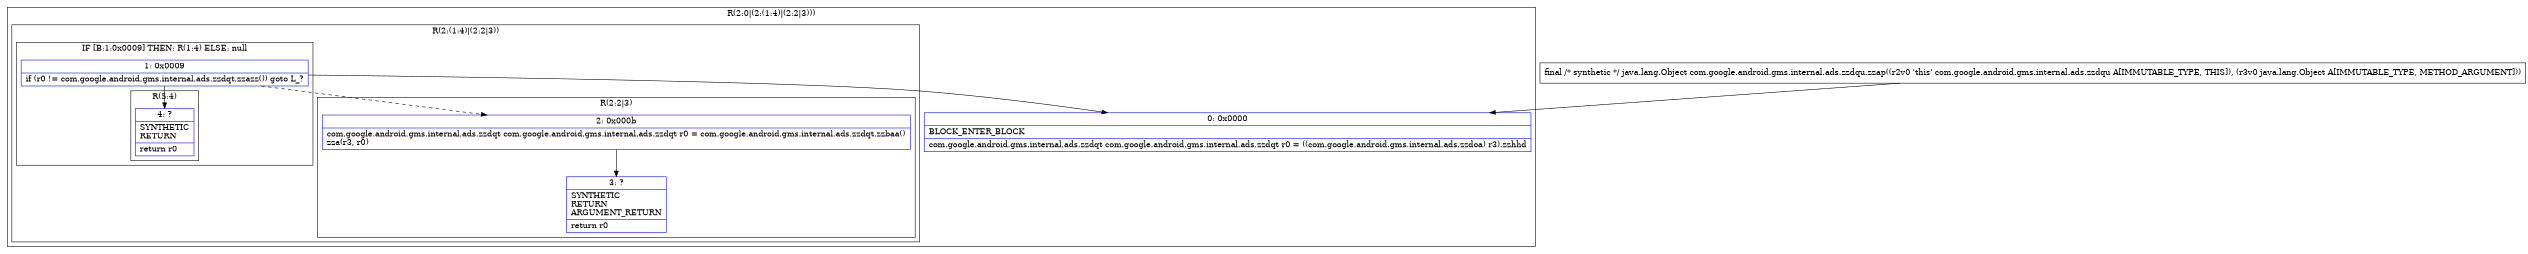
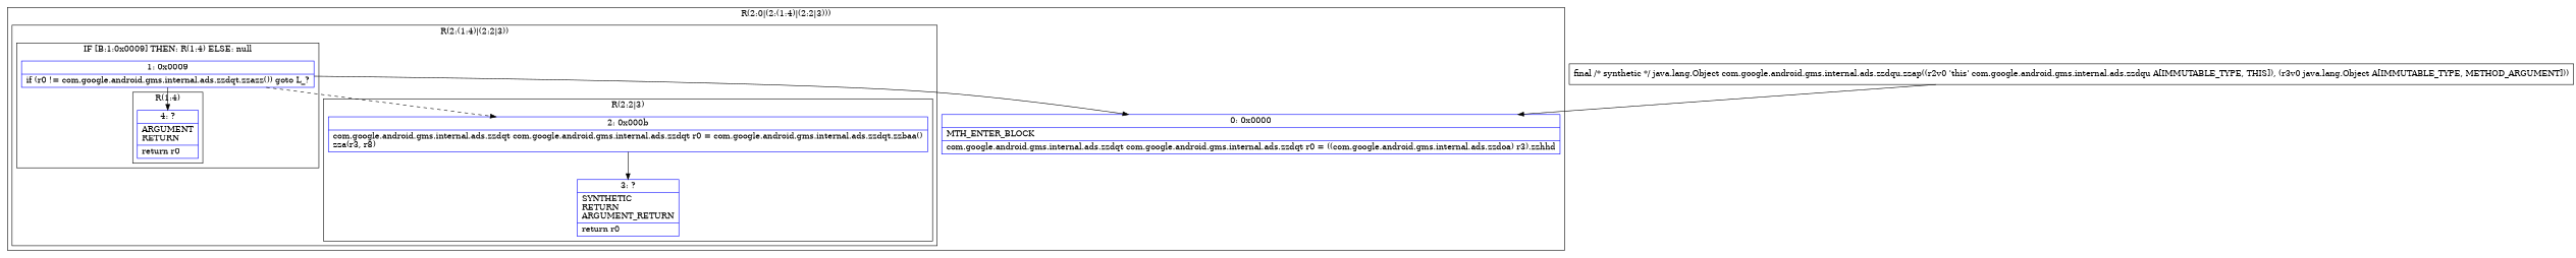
  digraph {
    node [color=blue shape=record]
-   n1 [label="{4\:\ ?|SYNTHETIC\lRETURN\l|return r0\l}"]
+   n1 [label="{4\:\ ?|ARGUMENT\lRETURN\l|return r0\l}"]
    n2 [label="{1\:\ 0x0009|if (r0 != com.google.android.gms.internal.ads.zzdqt.zzazz()) goto L_?\l}"]
-   n3 [label="{2\:\ 0x000b|com.google.android.gms.internal.ads.zzdqt com.google.android.gms.internal.ads.zzdqt r0 = com.google.android.gms.internal.ads.zzdqt.zzbaa()\lzza(r3, r0)\l}"]
+   n3 [label="{2\:\ 0x000b|com.google.android.gms.internal.ads.zzdqt com.google.android.gms.internal.ads.zzdqt r0 = com.google.android.gms.internal.ads.zzdqt.zzbaa()\lzza(r3, r8)\l}"]
    n4 [label="{3\:\ ?|SYNTHETIC\lRETURN\lARGUMENT_RETURN\l|return r0\l}"]
-   n5 [label="{0\:\ 0x0000|BLOCK_ENTER_BLOCK\l|com.google.android.gms.internal.ads.zzdqt com.google.android.gms.internal.ads.zzdqt r0 = ((com.google.android.gms.internal.ads.zzdoa) r3).zzhhd\l}"]
+   n5 [label="{0\:\ 0x0000|MTH_ENTER_BLOCK\l|com.google.android.gms.internal.ads.zzdqt com.google.android.gms.internal.ads.zzdqt r0 = ((com.google.android.gms.internal.ads.zzdoa) r3).zzhhd\l}"]
    n6 [label="{final \/* synthetic *\/ java.lang.Object com.google.android.gms.internal.ads.zzdqu.zzap((r2v0 'this' com.google.android.gms.internal.ads.zzdqu A[IMMUTABLE_TYPE, THIS]), (r3v0 java.lang.Object A[IMMUTABLE_TYPE, METHOD_ARGUMENT])) }" color=""]
    subgraph cluster_1 {
      label="R(2:0|(2:(1:4)|(2:2|3)))"
      n5
      subgraph cluster_2 {
        label="R(2:(1:4)|(2:2|3))"
        subgraph cluster_3 {
          label="IF [B:1:0x0009] THEN: R(1:4) ELSE: null"
          n2
          subgraph cluster_4 {
-           label="R(5:4)"
+           label="R(1:4)"
            n1
          }
        }
        subgraph cluster_5 {
          label="R(2:2|3)"
          n3
          n4
        }
      }
    }
    n2 -> n1
    n2 -> n3 [style=dashed]
    n2 -> n5
    n3 -> n4
    n6 -> n5
  }
